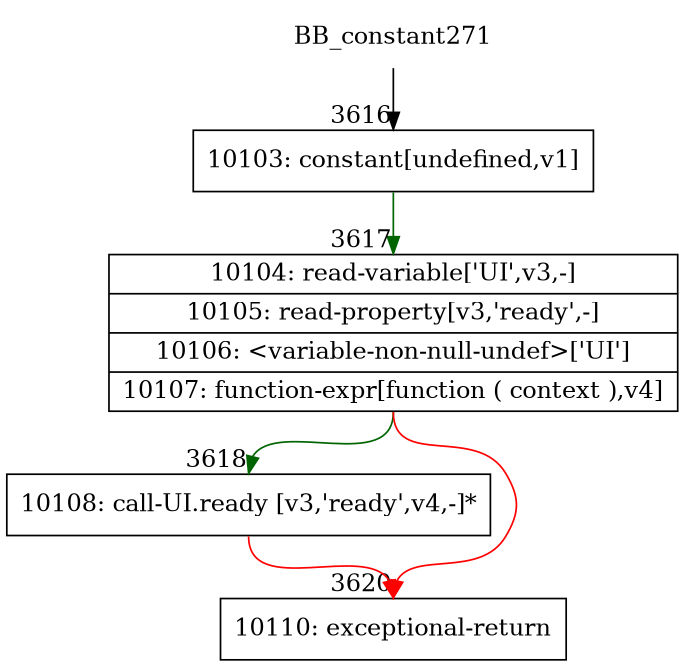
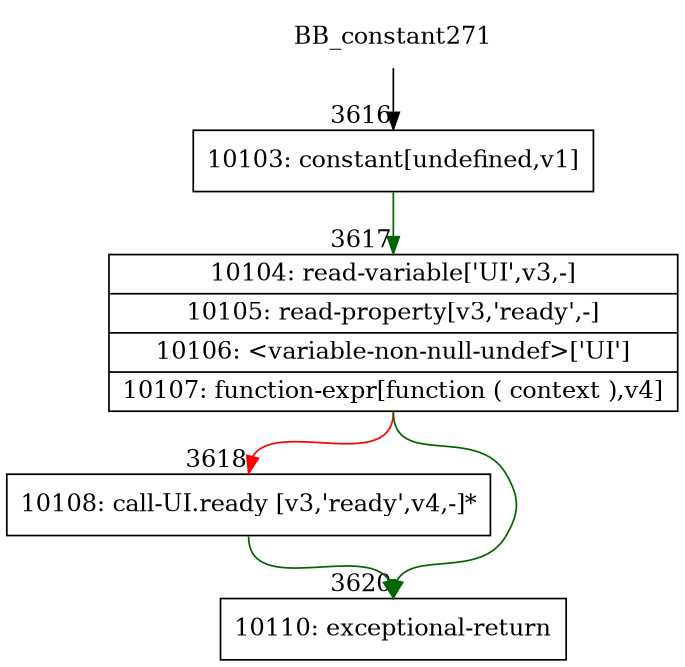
  digraph {
    rankdir=TD
    node [shape=record]
    edge [color=darkgreen headport=n tailport=s]
    n1 [label=BB_constant271 shape=none]
    n2 [label="{10103: constant[undefined,v1]}"]
    n3 [label="{10104: read-variable['UI',v3,-]|10105: read-property[v3,'ready',-]|10106: \<variable-non-null-undef\>['UI']|10107: function-expr[function ( context ),v4]}"]
    n4 [label="{10108: call-UI.ready [v3,'ready',v4,-]*}"]
    n5 [label="{10110: exceptional-return}"]
    n1 -> n2 [color=black headlabel="    3616"]
    n2 -> n3 [headlabel="      3617"]
-   n3 -> n4 [headlabel="      3618"]
-   n3 -> n5 [color=red headlabel="      3620"]
-   n4 -> n5 [color=red]
+   n3 -> n4 [color=red headlabel="      3618"]
+   n3 -> n5 [headlabel="      3620"]
+   n4 -> n5
  }
